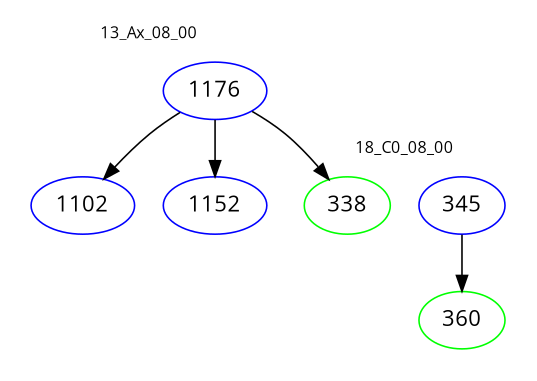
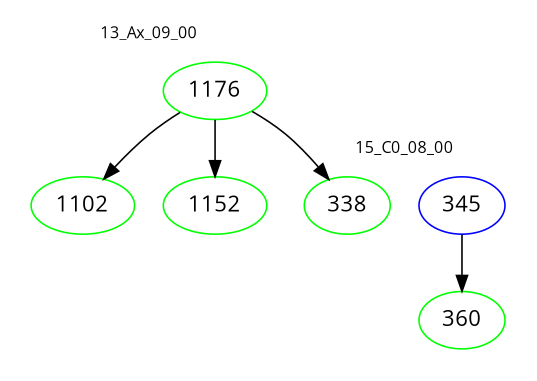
  digraph {
    fontname="Open Sans"
    node [color=blue fontname="Open Sans"]
    edge [color=black fontname="Open Sans"]
-   n1 [label=1176]
-   n2 [label=1102]
-   n3 [label=1152]
+   n1 [color=green label=1176]
+   n2 [color=green label=1102]
+   n3 [color=green label=1152]
    n4 [label=345]
    n5 [color=green label=338]
    n6 [color=green label=360]
    subgraph cluster_1 {
      color=white
      fontsize=10
-     label="13_Ax_08_00"
+     label="13_Ax_09_00"
      n1
      n2
      n3
    }
    subgraph cluster_2 {
      color=white
      fontsize=10
-     label="18_C0_08_00"
+     label="15_C0_08_00"
      n4
      n5
      n6
    }
    n1 -> n2
    n1 -> n3
    n1 -> n5
    n4 -> n6
  }
